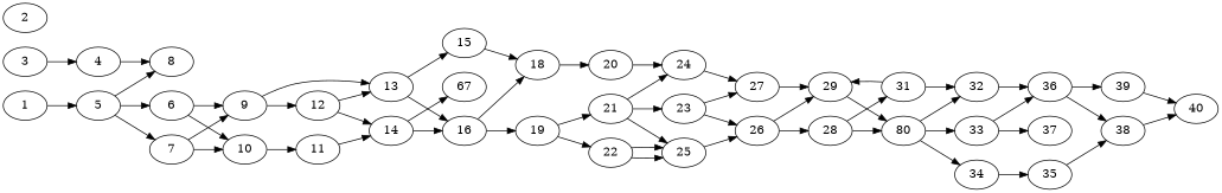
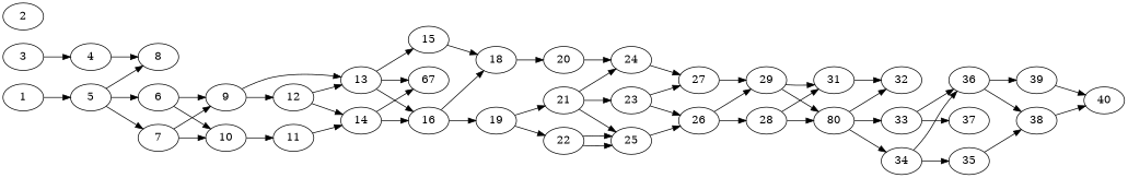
  digraph {
    rankdir=LR
    node [alpha=0.11]
    1 [alpha=0.00 expect_size=18325504]
    5 [alpha=0.12 expect_size=32063488]
    8 [alpha=0.05 expect_size=24832000]
    6 [alpha=0.14 expect_size=47195136]
    7 [alpha=0.06 expect_size=22154240]
    9 [alpha=0.12 expect_size=37477376]
    10 [alpha=0.13 expect_size=36233216]
    2 [alpha=0.01 expect_size=31329280]
    3 [alpha=0.18 expect_size=50524160]
    4 [alpha=0.18 expect_size=9194496]
    12 [alpha=0.19 expect_size=24812544]
    13 [alpha=0.09 expect_size=28058624]
    11 [alpha=0.04 expect_size=24531968]
    14 [alpha=0.09 expect_size=22865920]
    15 [alpha=0.10 expect_size=19159040]
    16 [alpha=0.03 expect_size=48262144]
    n17 [alpha=0.19 expect_size=33823744 label=67]
    18 [alpha=0.05 expect_size=48422912]
    19 [expect_size=13085696]
    20 [alpha=0.17 expect_size=42297344]
    21 [alpha=0.08 expect_size=25401344]
    22 [expect_size=34952192]
    24 [alpha=0.16 expect_size=7811072]
    23 [alpha=0.12 expect_size=33240064]
    25 [expect_size=29064192]
    27 [alpha=0.03 expect_size=11064320]
    26 [alpha=0.03 expect_size=51481600]
    29 [alpha=0.12 expect_size=19151872]
    28 [expect_size=7881728]
    n30 [alpha=0.07 expect_size=44993536 label=80]
    31 [alpha=0.10 expect_size=37548032]
    32 [alpha=0.01 expect_size=9899008]
    33 [alpha=0.02 expect_size=35318784]
    34 [expect_size=17530880]
    36 [alpha=0.18 expect_size=32572416]
    37 [alpha=0.02 expect_size=39803904]
    35 [alpha=0.05 expect_size=7675904]
    38 [alpha=0.05 expect_size=46279680]
    39 [expect_size=24404992]
    40 [alpha=0.13 expect_size=6414336]
    1 -> 5
    5 -> 8
    5 -> 6
    5 -> 7
    6 -> 9
    6 -> 10
    7 -> 9
    7 -> 10
    9 -> 12
    9 -> 13
    10 -> 11
    3 -> 4
    4 -> 8
    12 -> 13
    12 -> 14
    13 -> 15
    13 -> 16
+   13 -> n17
    11 -> 14
    14 -> 16
    14 -> n17
    15 -> 18
    16 -> 18
    16 -> 19
    18 -> 20
    19 -> 21
    19 -> 22
    20 -> 24
    21 -> 24
    21 -> 23
    21 -> 25
    22 -> 25
    22 -> 25
    24 -> 27
    23 -> 27
    23 -> 26
    25 -> 26
    27 -> 29
    26 -> 29
    26 -> 28
    29 -> n30
-   31 -> 29
+   29 -> 31
    28 -> n30
    28 -> 31
    n30 -> 32
    n30 -> 33
    n30 -> 34
    31 -> 32
    33 -> 36
    33 -> 37
-   32 -> 36
+   34 -> 36
    34 -> 35
    36 -> 38
    36 -> 39
    35 -> 38
    38 -> 40
    39 -> 40
  }
